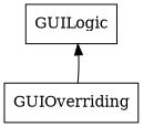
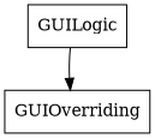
  digraph {
    node [shape=box]
    GUILogic [root=true]
    GUIOverriding
-   GUIOverriding -> GUILogic
+   GUILogic -> GUIOverriding
  }
